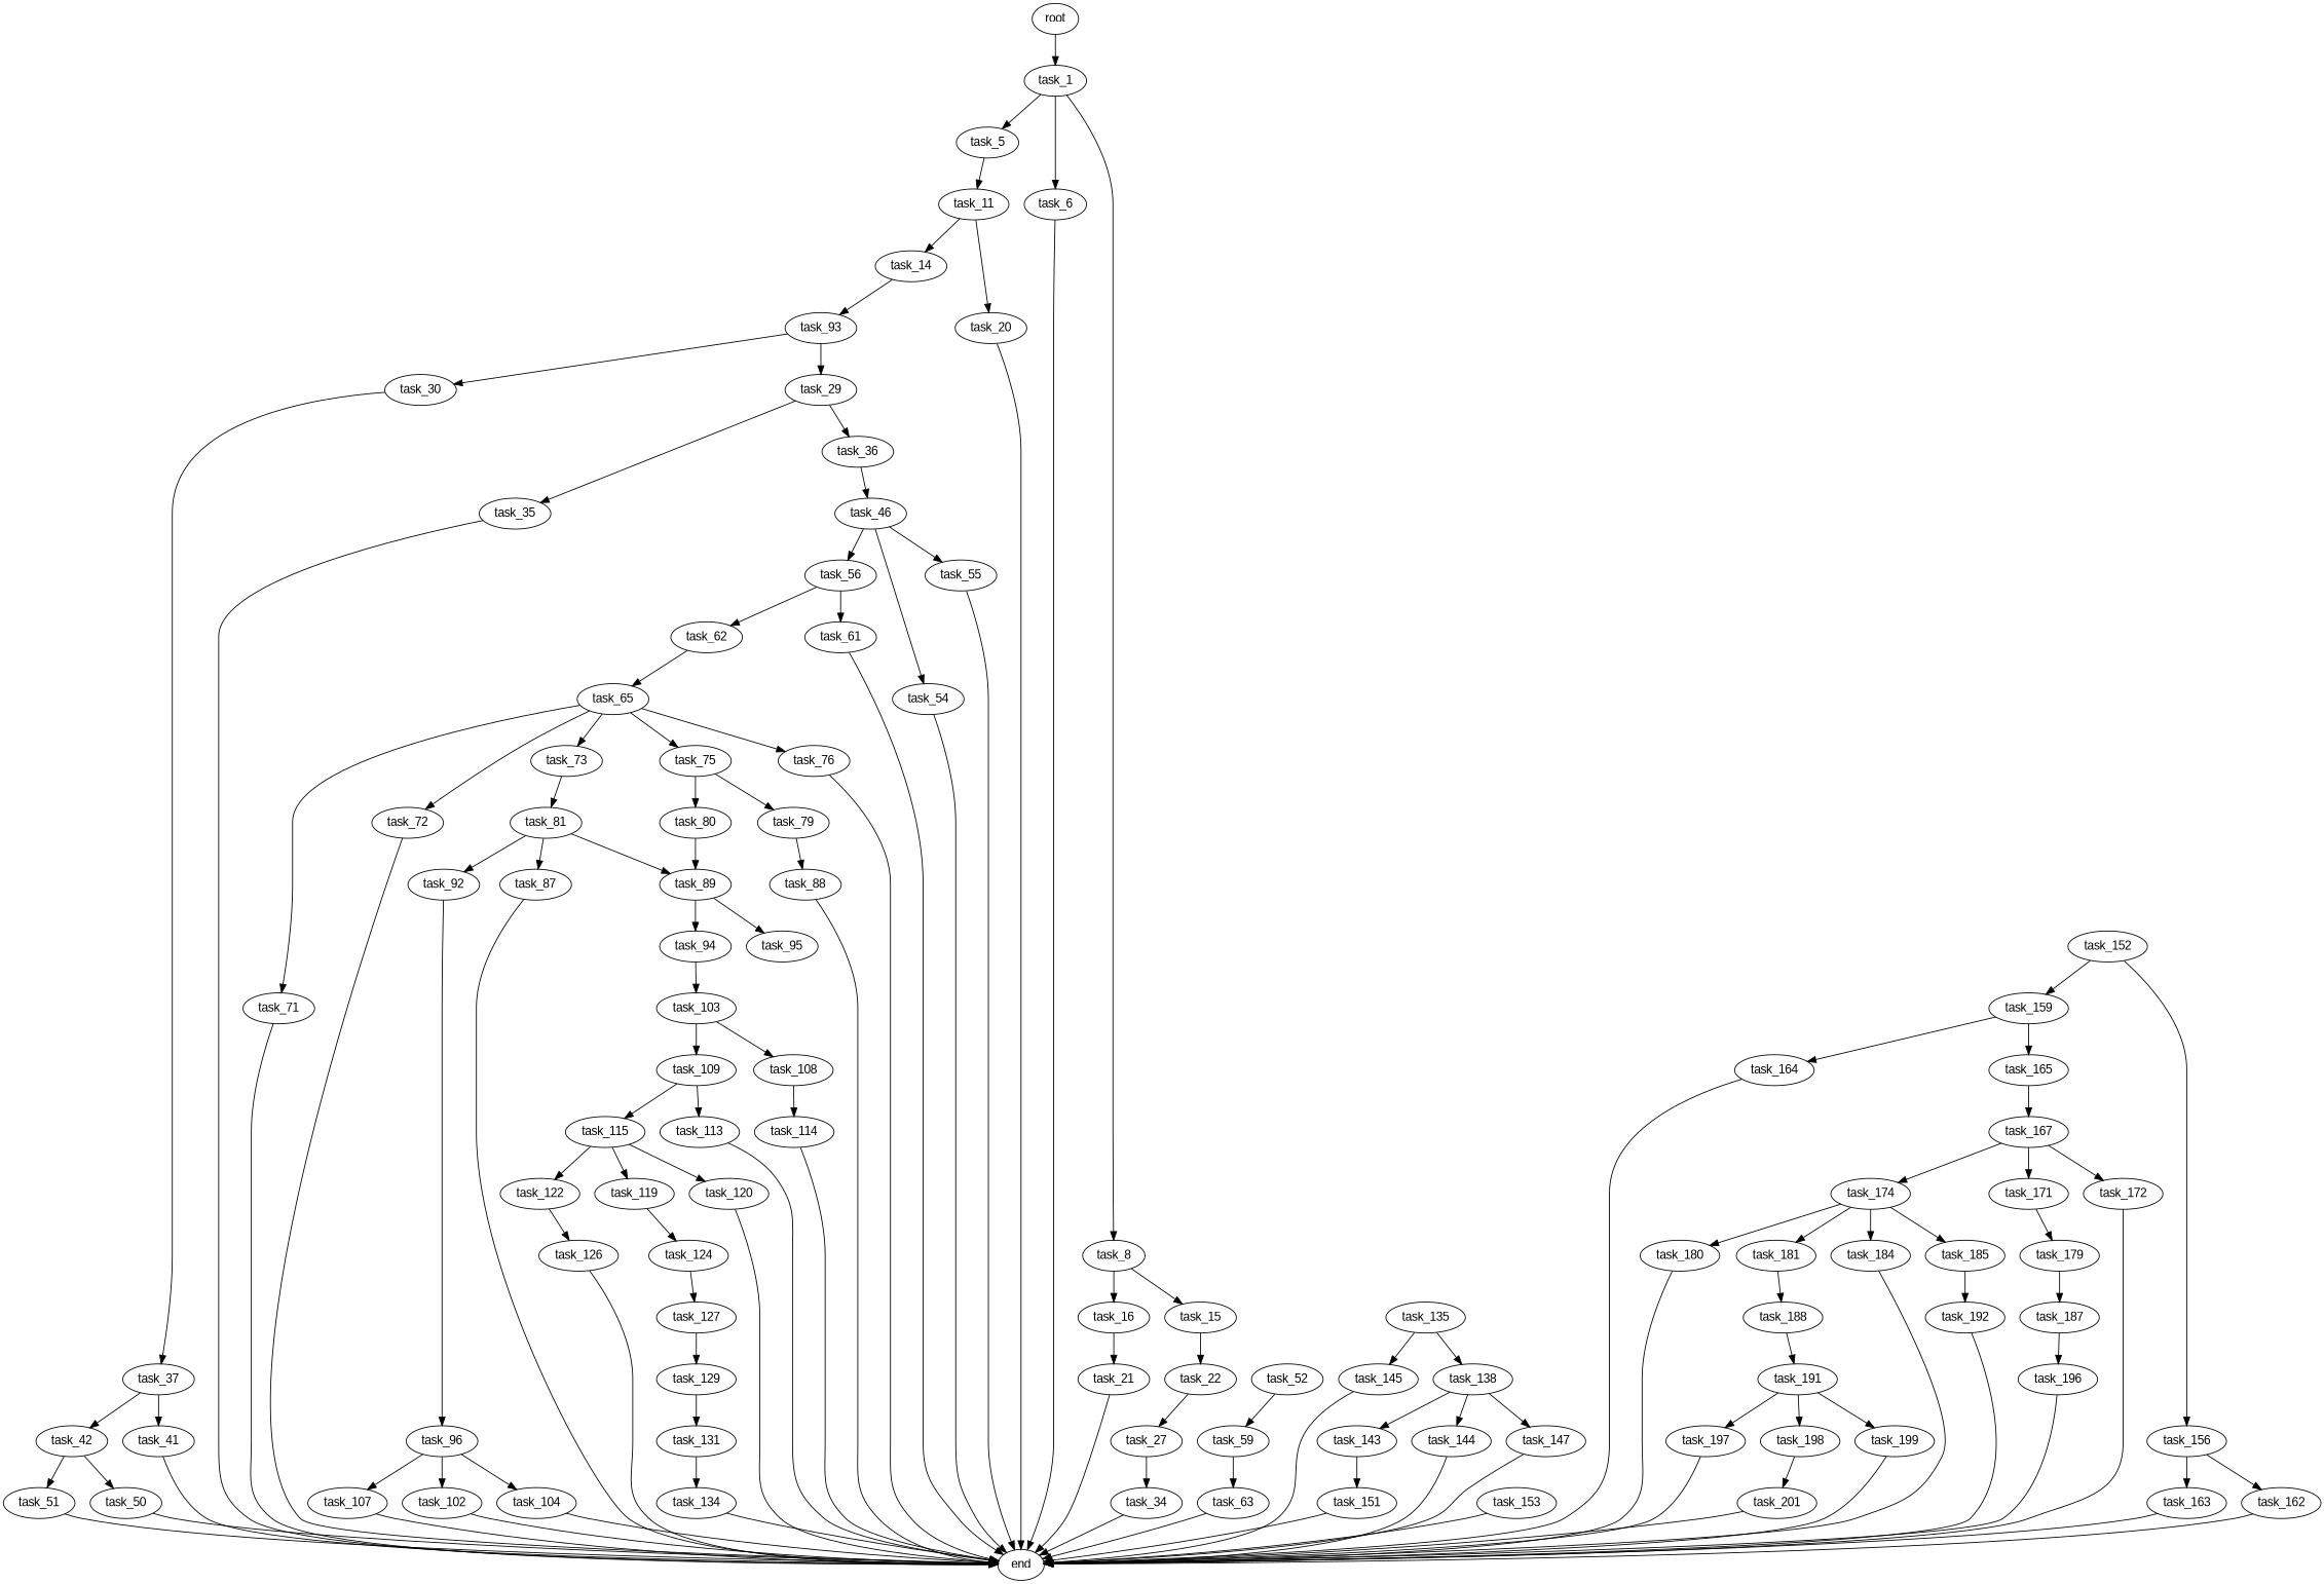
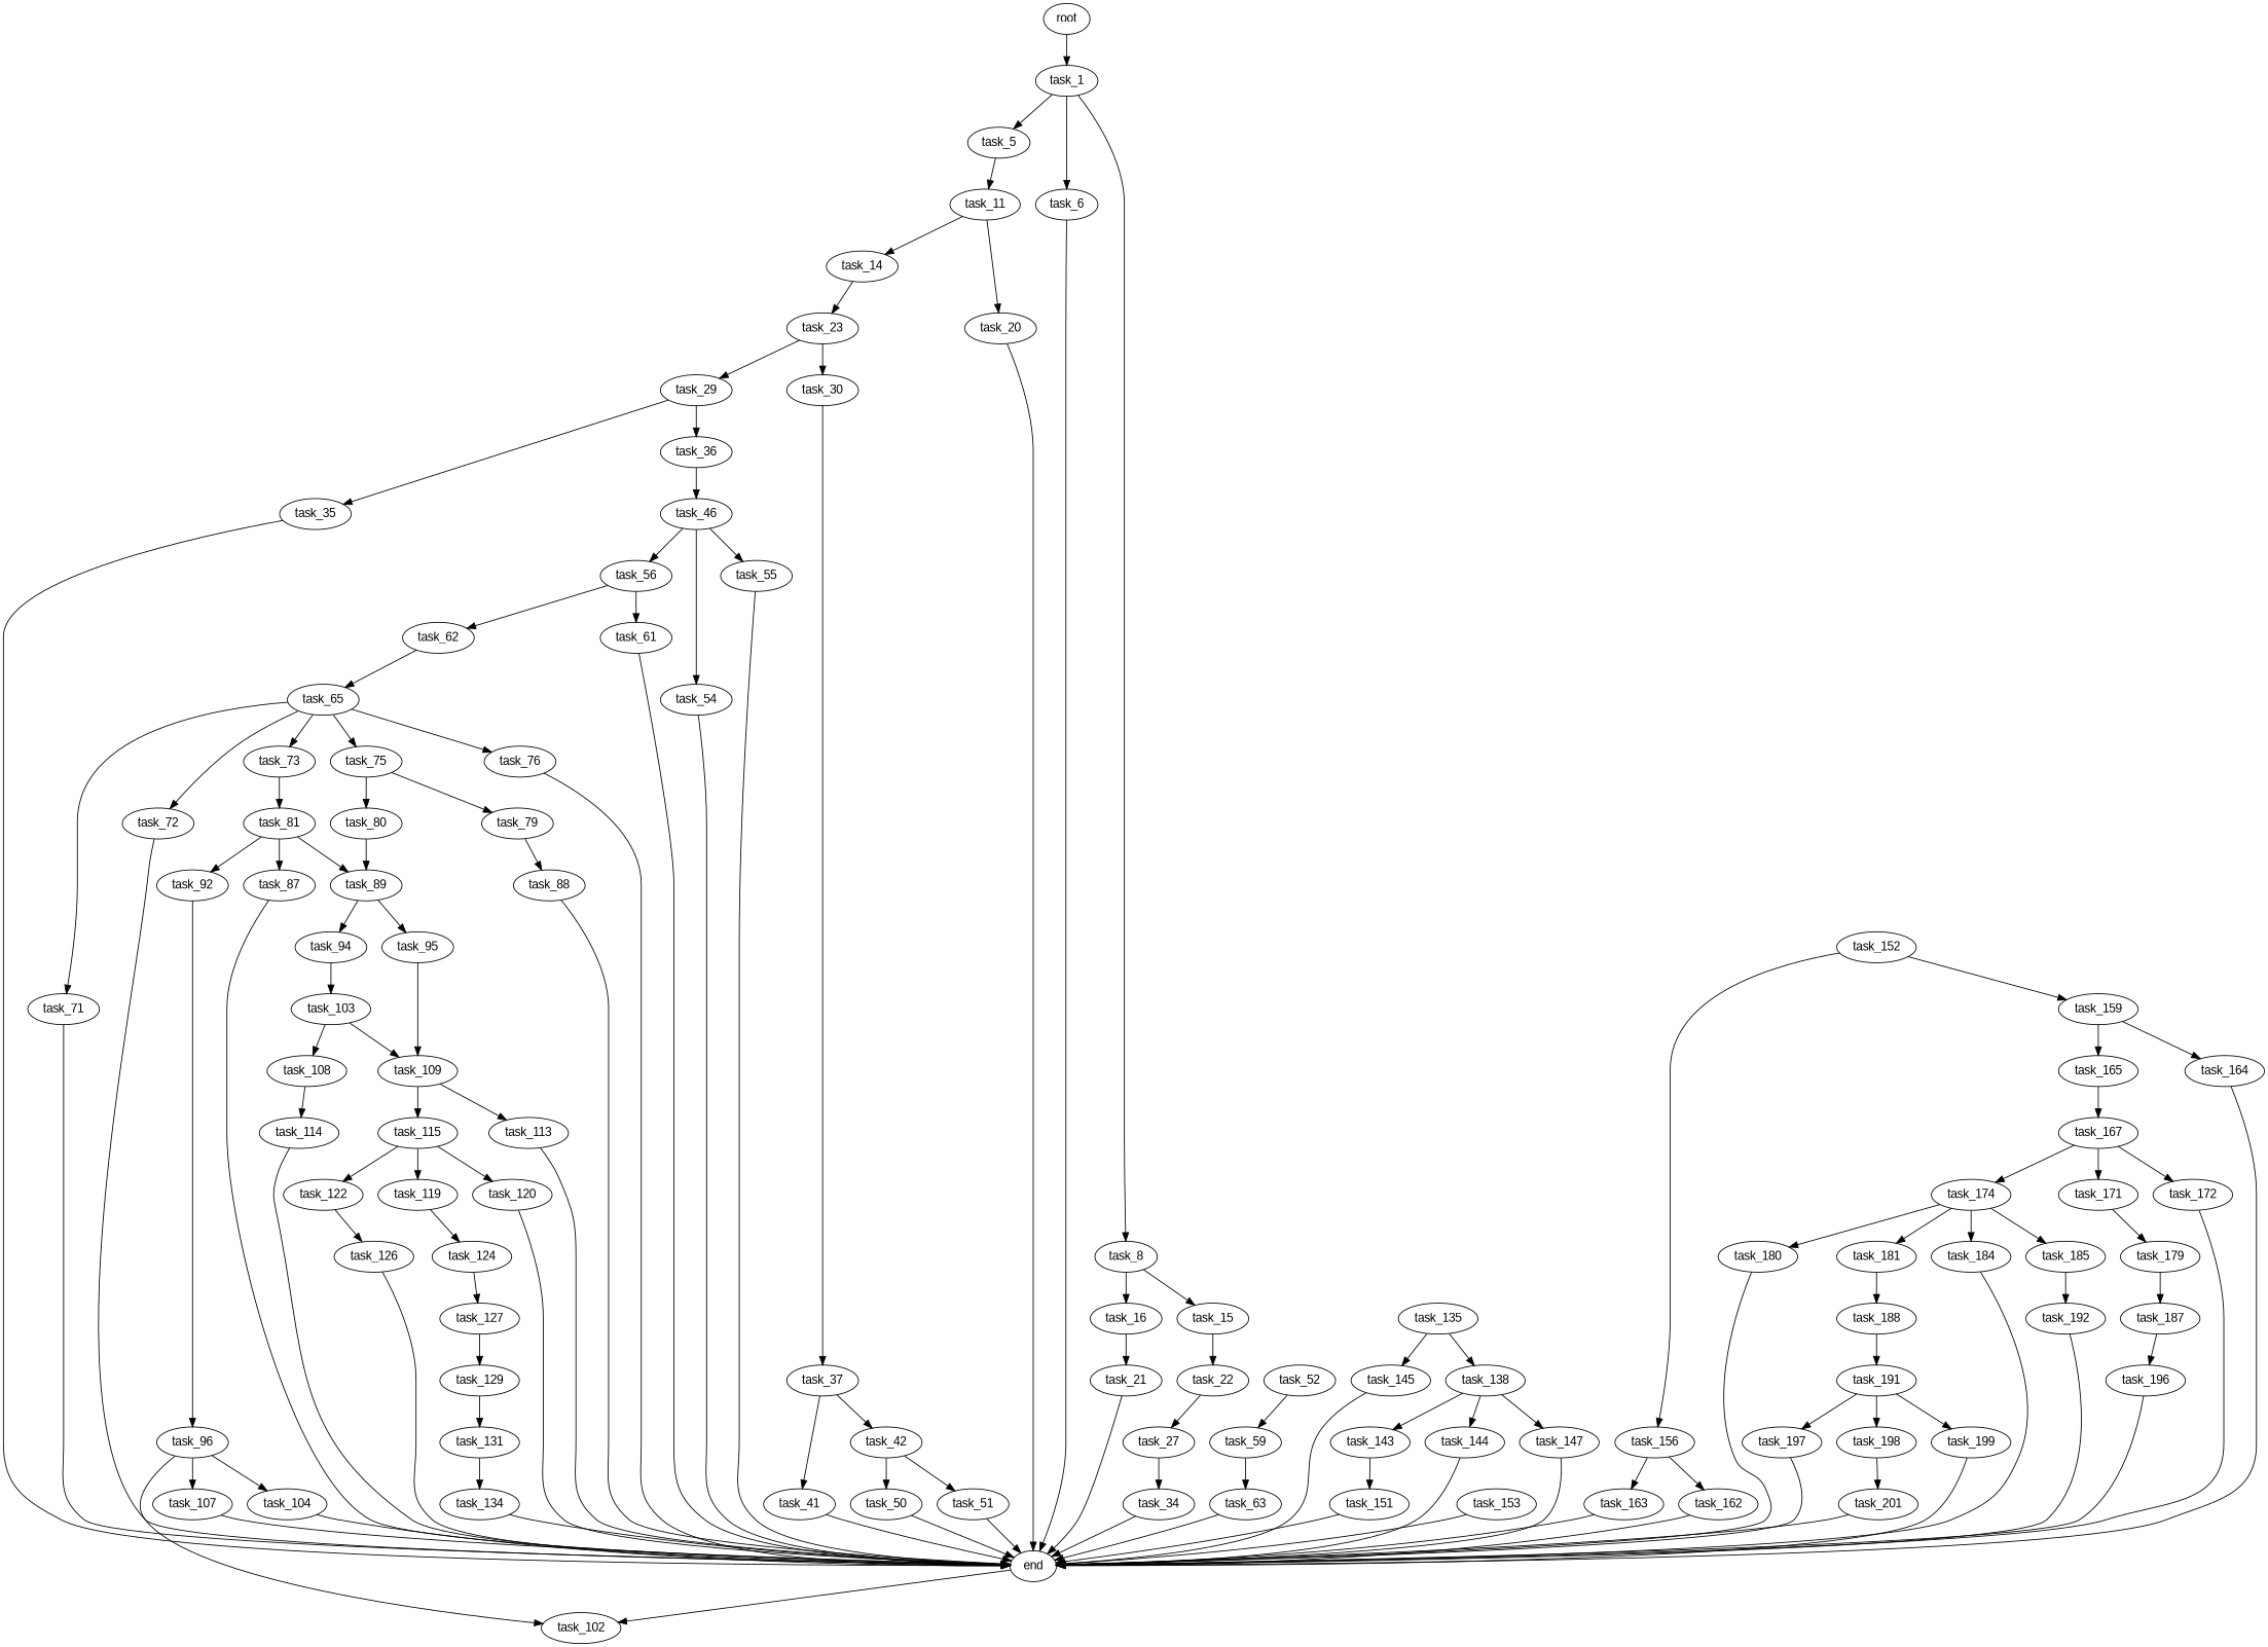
  digraph {
    fontname="Liberation Sans"
    node [fontname="Liberation Sans"]
    edge [fontname="Liberation Sans"]
    root
    task_1
    task_5
    task_6
    task_8
    task_11
    end
    task_15
    task_16
    task_14
    task_20
    task_22
    task_21
-   task_23 [label=task_93]
+   task_23
    task_27
    task_29
    task_30
    task_35
    task_36
    task_37
    task_34
    task_46
    task_41
    task_42
    task_54
    task_55
    task_56
    task_50
    task_51
    task_61
    task_62
    task_52
    task_59
    task_63
    task_65
    task_71
    task_72
    task_73
    task_75
    task_76
    task_81
    task_79
    task_80
    task_89
    task_87
    task_92
    task_88
    task_94
    task_95
    task_96
    task_103
    task_109
    task_102
    task_104
    task_107
    task_108
    task_113
    task_115
    task_114
    task_119
    task_120
    task_122
    task_124
    task_126
    task_127
    task_129
    task_131
    task_134
    task_135
    task_138
    task_145
    task_143
    task_144
    task_147
    task_151
    task_152
    task_156
    task_159
    task_153
    task_162
    task_163
    task_164
    task_165
    task_167
    task_171
    task_172
    task_174
    task_179
    task_180
    task_181
    task_184
    task_185
    task_187
    task_188
    task_192
    task_196
    task_191
    task_197
    task_198
    task_199
    task_201
    root -> task_1
    task_1 -> task_5
    task_1 -> task_6
    task_1 -> task_8
    task_5 -> task_11
    task_6 -> end
    task_8 -> task_15
    task_8 -> task_16
    task_11 -> task_14
    task_11 -> task_20
    task_15 -> task_22
    task_16 -> task_21
    task_14 -> task_23
    task_20 -> end
    task_22 -> task_27
    task_21 -> end
    task_23 -> task_29
    task_23 -> task_30
    task_27 -> task_34
    task_29 -> task_35
    task_29 -> task_36
    task_30 -> task_37
    task_35 -> end
    task_36 -> task_46
    task_37 -> task_41
    task_37 -> task_42
    task_34 -> end
    task_46 -> task_54
    task_46 -> task_55
    task_46 -> task_56
    task_41 -> end
    task_42 -> task_50
    task_42 -> task_51
    task_54 -> end
    task_55 -> end
    task_56 -> task_61
    task_56 -> task_62
    task_50 -> end
    task_51 -> end
    task_61 -> end
    task_62 -> task_65
    task_52 -> task_59
    task_59 -> task_63
    task_63 -> end
    task_65 -> task_71
    task_65 -> task_72
    task_65 -> task_73
    task_65 -> task_75
    task_65 -> task_76
    task_71 -> end
    task_72 -> end
    task_73 -> task_81
    task_75 -> task_79
    task_75 -> task_80
    task_76 -> end
    task_81 -> task_89
    task_81 -> task_87
    task_81 -> task_92
    task_79 -> task_88
    task_80 -> task_89
    task_89 -> task_94
    task_89 -> task_95
    task_87 -> end
    task_92 -> task_96
    task_88 -> end
    task_94 -> task_103
+   task_95 -> task_109
    task_96 -> task_102
    task_96 -> task_104
    task_96 -> task_107
    task_103 -> task_109
    task_103 -> task_108
    task_109 -> task_113
    task_109 -> task_115
-   task_102 -> end
+   end -> task_102
    task_104 -> end
    task_107 -> end
    task_108 -> task_114
    task_113 -> end
    task_115 -> task_119
    task_115 -> task_120
    task_115 -> task_122
    task_114 -> end
    task_119 -> task_124
    task_120 -> end
    task_122 -> task_126
    task_124 -> task_127
    task_126 -> end
    task_127 -> task_129
    task_129 -> task_131
    task_131 -> task_134
    task_134 -> end
    task_135 -> task_138
    task_135 -> task_145
    task_138 -> task_143
    task_138 -> task_144
    task_138 -> task_147
    task_145 -> end
    task_143 -> task_151
    task_144 -> end
    task_147 -> end
    task_151 -> end
    task_152 -> task_156
    task_152 -> task_159
    task_156 -> task_162
    task_156 -> task_163
    task_159 -> task_164
    task_159 -> task_165
    task_153 -> end
    task_162 -> end
    task_163 -> end
    task_164 -> end
    task_165 -> task_167
    task_167 -> task_171
    task_167 -> task_172
    task_167 -> task_174
    task_171 -> task_179
    task_172 -> end
    task_174 -> task_180
    task_174 -> task_181
    task_174 -> task_184
    task_174 -> task_185
    task_179 -> task_187
    task_180 -> end
    task_181 -> task_188
    task_184 -> end
    task_185 -> task_192
    task_187 -> task_196
    task_188 -> task_191
    task_192 -> end
    task_196 -> end
    task_191 -> task_197
    task_191 -> task_198
    task_191 -> task_199
    task_197 -> end
    task_198 -> task_201
    task_199 -> end
    task_201 -> end
  }
